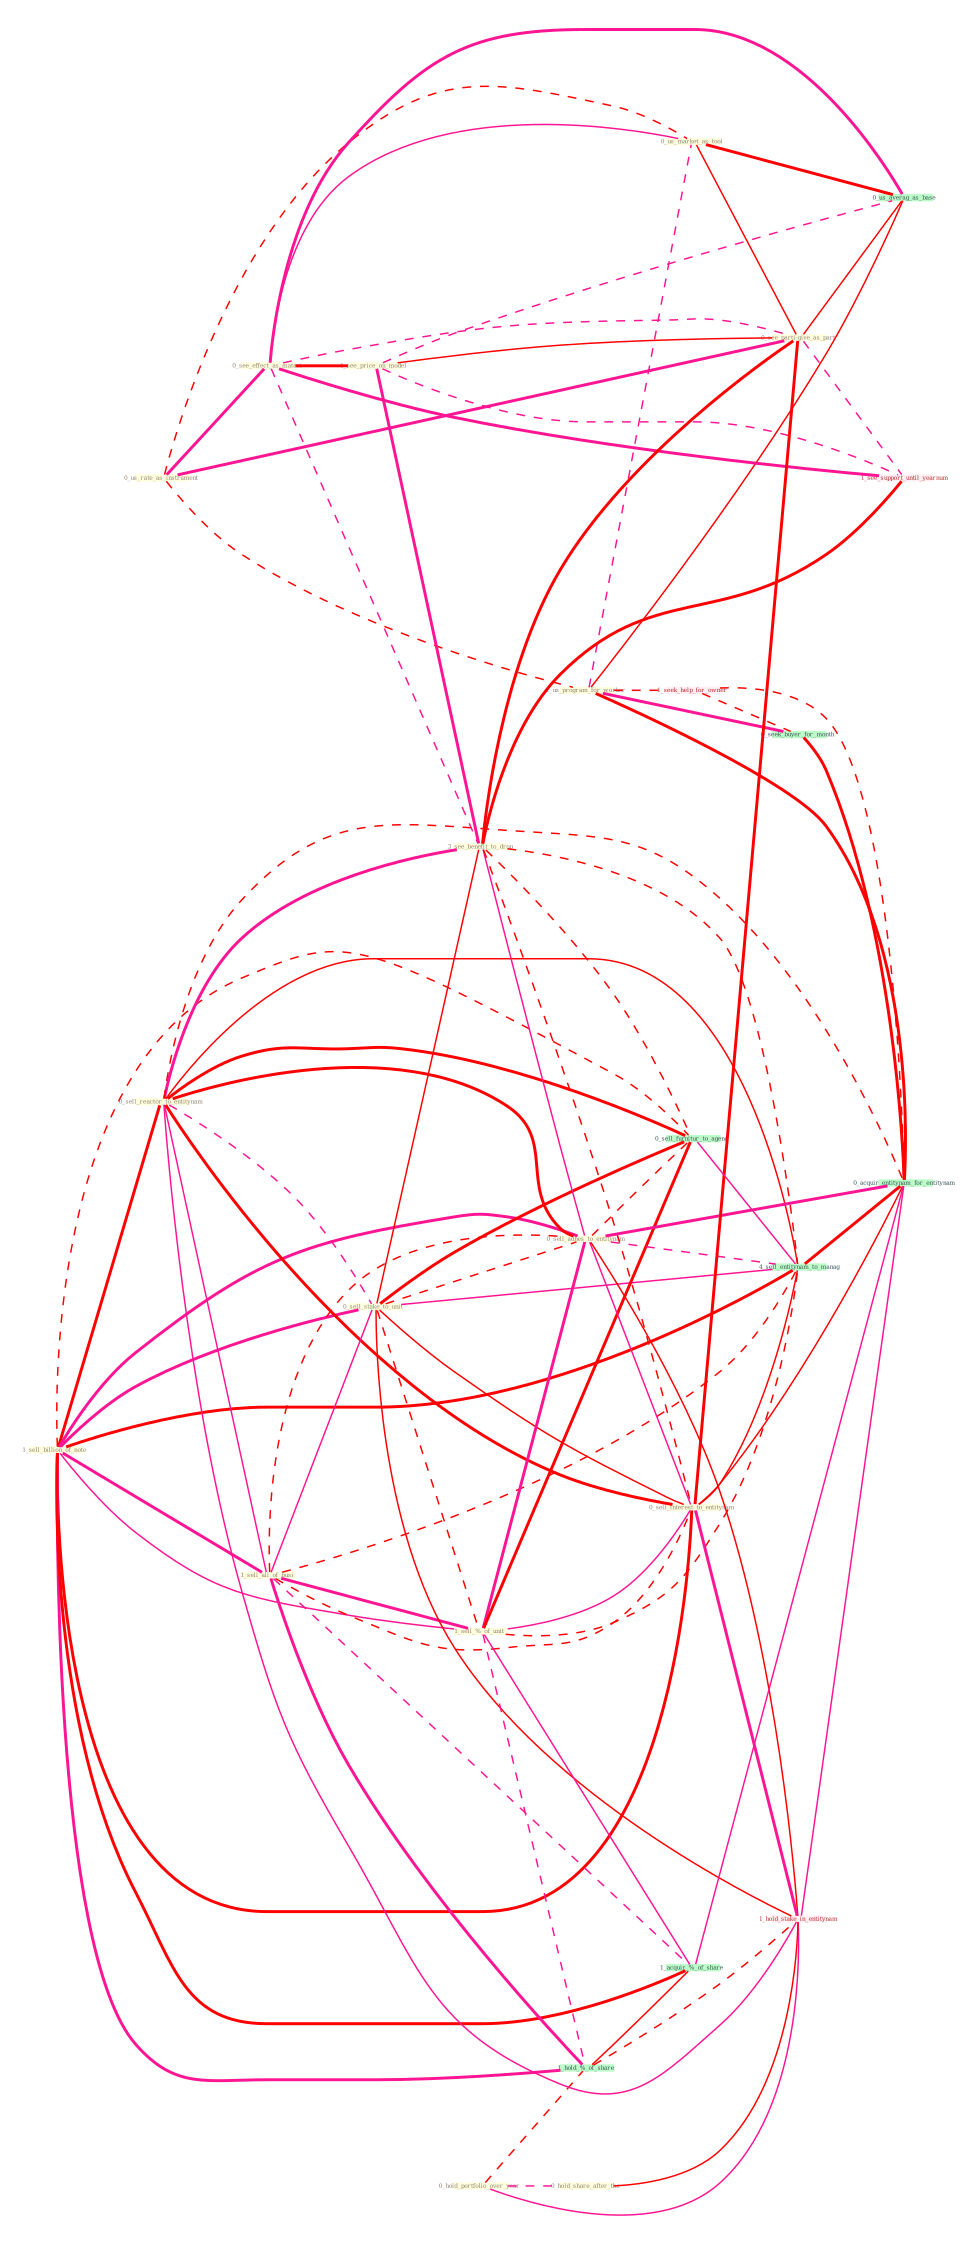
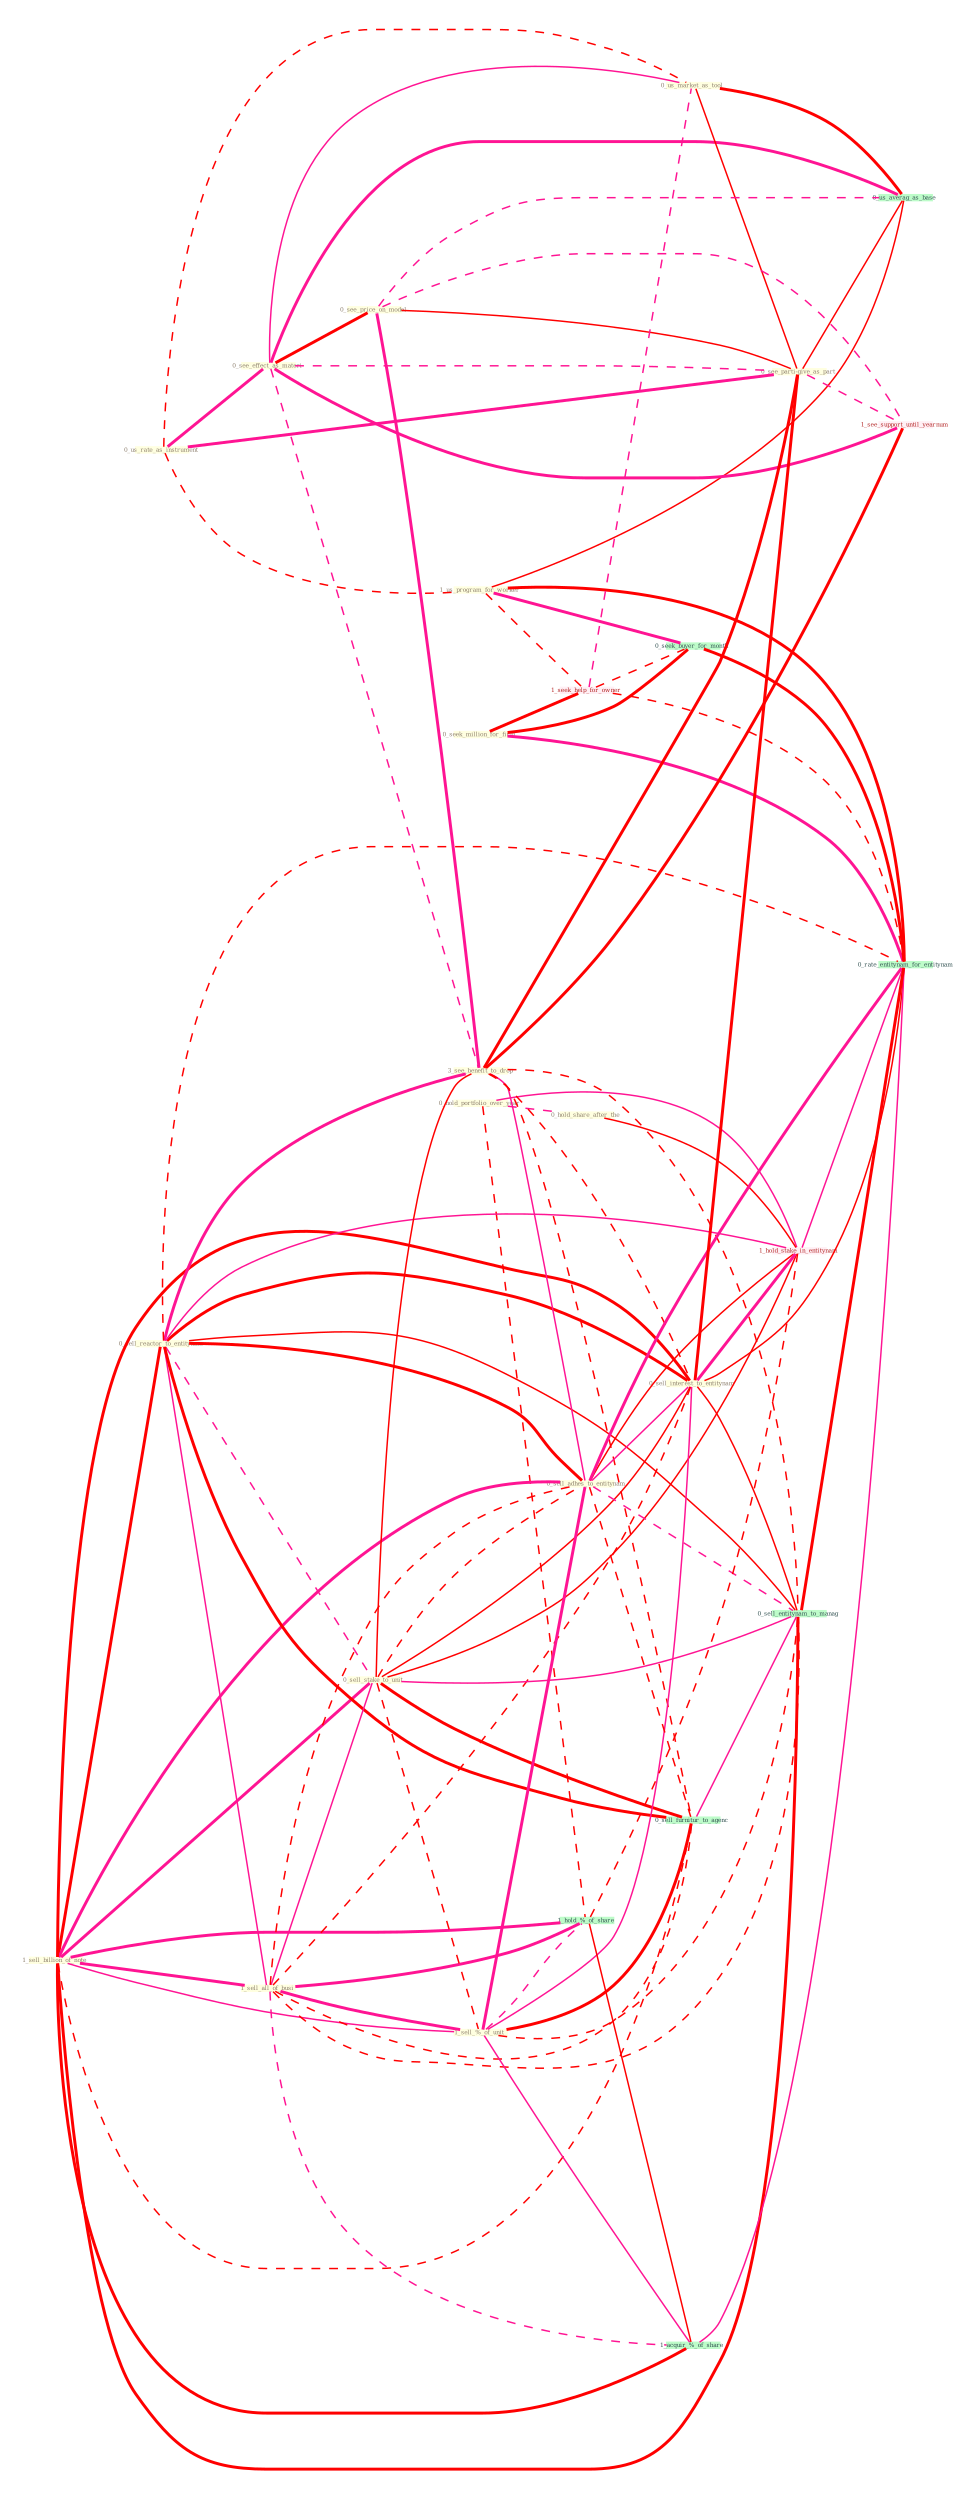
  graph {
    rankdir=LR
    node [color="#ffffe0" fixedsize=true fontcolor="#8b7d6b" fontsize=4 shape=polygon style=filled]
    edge [color=red style=bold w=1]
    "0_us_rate_as_instrument " [height=.06 width=.5]
    "0_hold_portfolio_over_year " [height=.06 width=.5]
    "1_sell_billion_of_note " [height=.06 width=.5]
    "0_sell_reactor_to_entitynam " [height=.06 width=.5]
    "1_sell_all_of_busi " [height=.06 width=.5]
+   "0_seek_million_for_firm " [height=.06 width=.5]
    "0_sell_stake_to_unit " [height=.06 width=.5]
    "1_us_program_for_worker " [height=.06 width=.5]
    "0_see_effect_as_materi " [height=.06 width=.5]
    "0_us_market_as_tool " [height=.06 width=.5]
    "0_see_price_on_model " [height=.06 width=.5]
    "0_hold_share_after_the " [height=.06 width=.5]
    n13 [height=.06 label="3_see_benefit_to_drop" width=.5]
    "1_sell_%_of_unit " [height=.06 width=.5]
    "0_see_parti-give_as_part " [height=.06 width=.5]
    "0_sell_adhes_to_entitynam " [height=.06 width=.5]
    "0_sell_interest_to_entitynam " [height=.06 width=.5]
    "1_hold_stake_in_entitynam " [color="#fff0f5" fontcolor="#b22222" height=.06 width=.5]
    "1_seek_help_for_owner " [color="#fff0f5" fontcolor="#b22222" height=.06 width=.5]
    "1_see_support_until_yearnum " [color="#fff0f5" fontcolor="#b22222" height=.06 width=.5]
    "1_hold_%_of_share " [color="#BDFCC9" fontcolor="#2f4f4f" height=.06 width=.5]
    "1_acquir_%_of_share " [color="#BDFCC9" fontcolor="#2f4f4f" height=.06 width=.5]
    "0_sell_furnitur_to_agenc " [color="#BDFCC9" fontcolor="#2f4f4f" height=.06 width=.5]
-   "0_sell_entitynam_to_manag " [color="#BDFCC9" fontcolor="#2f4f4f" height=.06 width=.5 label="4_sell_entitynam_to_manag"]
-   "0_acquir_entitynam_for_entitynam " [color="#BDFCC9" fontcolor="#2f4f4f" height=.06 width=.5]
+   "0_sell_entitynam_to_manag " [color="#BDFCC9" fontcolor="#2f4f4f" height=.06 width=.5]
+   "0_acquir_entitynam_for_entitynam " [color="#BDFCC9" fontcolor="#2f4f4f" height=.06 width=.5 label="0_rate_entitynam_for_entitynam"]
    "0_seek_buyer_for_month " [color="#BDFCC9" fontcolor="#2f4f4f" height=.06 width=.5]
    "0_us_averag_as_base " [color="#BDFCC9" fontcolor="#2f4f4f" height=.06 width=.5]
    subgraph sub_1 {
      "0_us_rate_as_instrument "
      "0_hold_portfolio_over_year "
      "1_sell_billion_of_note "
      "0_sell_reactor_to_entitynam "
      "1_sell_all_of_busi "
+     "0_seek_million_for_firm "
      "0_sell_stake_to_unit "
      "1_us_program_for_worker "
      "0_see_effect_as_materi "
      "0_us_market_as_tool "
      "0_see_price_on_model "
      "0_hold_share_after_the "
      n13
      "1_sell_%_of_unit "
      "0_see_parti-give_as_part "
      "0_sell_adhes_to_entitynam "
      "0_sell_interest_to_entitynam "
    }
    subgraph sub_2 {
      "1_hold_stake_in_entitynam "
      "1_seek_help_for_owner "
      "1_see_support_until_yearnum "
    }
    "0_us_rate_as_instrument " -- "1_us_program_for_worker " [style=dashed]
    "0_us_rate_as_instrument " -- "0_see_effect_as_materi " [color=deeppink]
    "0_us_rate_as_instrument " -- "0_us_market_as_tool " [style=dashed w=2]
    "0_us_rate_as_instrument " -- "0_see_parti-give_as_part " [color=deeppink]
    "0_hold_portfolio_over_year " -- "0_hold_share_after_the " [color=deeppink style=dashed]
    "0_hold_portfolio_over_year " -- "1_hold_stake_in_entitynam " [color=deeppink style=solid]
    "0_hold_portfolio_over_year " -- "1_hold_%_of_share " [style=dashed]
    "1_sell_billion_of_note " -- "0_sell_reactor_to_entitynam "
    "1_sell_billion_of_note " -- "1_sell_all_of_busi " [color=deeppink w=2]
    "1_sell_billion_of_note " -- "0_sell_stake_to_unit " [color=deeppink]
    "1_sell_billion_of_note " -- "1_sell_%_of_unit " [color=deeppink style=solid w=2]
    "1_sell_billion_of_note " -- "0_sell_adhes_to_entitynam " [color=deeppink]
    "1_sell_billion_of_note " -- "0_sell_interest_to_entitynam "
    "1_sell_billion_of_note " -- "1_hold_%_of_share " [color=deeppink]
    "1_sell_billion_of_note " -- "1_acquir_%_of_share "
    "1_sell_billion_of_note " -- "0_sell_furnitur_to_agenc " [style=dashed]
    "1_sell_billion_of_note " -- "0_sell_entitynam_to_manag "
    "0_sell_reactor_to_entitynam " -- "1_sell_all_of_busi " [color=deeppink style=solid]
    "0_sell_reactor_to_entitynam " -- "0_sell_stake_to_unit " [color=deeppink style=dashed w=2]
    "0_sell_reactor_to_entitynam " -- n13 [color=deeppink]
    "0_sell_reactor_to_entitynam " -- "0_sell_adhes_to_entitynam " [w=3]
    "0_sell_reactor_to_entitynam " -- "0_sell_interest_to_entitynam " [w=3]
    "0_sell_reactor_to_entitynam " -- "1_hold_stake_in_entitynam " [color=deeppink style=solid]
    "0_sell_reactor_to_entitynam " -- "0_sell_furnitur_to_agenc " [w=2]
    "0_sell_reactor_to_entitynam " -- "0_sell_entitynam_to_manag " [style=solid w=2]
    "0_sell_reactor_to_entitynam " -- "0_acquir_entitynam_for_entitynam " [style=dashed]
    "1_sell_all_of_busi " -- "0_sell_stake_to_unit " [color=deeppink style=solid]
    "1_sell_all_of_busi " -- "1_sell_%_of_unit " [color=deeppink w=2]
    "1_sell_all_of_busi " -- "0_sell_adhes_to_entitynam " [style=dashed]
    "1_sell_all_of_busi " -- "0_sell_interest_to_entitynam " [style=dashed]
    "1_sell_all_of_busi " -- "1_hold_%_of_share " [color=deeppink]
    "1_sell_all_of_busi " -- "1_acquir_%_of_share " [color=deeppink style=dashed]
+   "1_sell_all_of_busi " -- "0_sell_furnitur_to_agenc " [style=dashed]
    "1_sell_all_of_busi " -- "0_sell_entitynam_to_manag " [style=dashed]
+   "0_seek_million_for_firm " -- "1_seek_help_for_owner " [w=2]
+   "0_seek_million_for_firm " -- "0_acquir_entitynam_for_entitynam " [color=deeppink]
+   "0_seek_million_for_firm " -- "0_seek_buyer_for_month " [w=2]
    "0_sell_stake_to_unit " -- n13 [style=solid]
    "0_sell_stake_to_unit " -- "1_sell_%_of_unit " [style=dashed w=2]
    "0_sell_stake_to_unit " -- "0_sell_adhes_to_entitynam " [style=dashed w=2]
    "0_sell_stake_to_unit " -- "0_sell_interest_to_entitynam " [style=solid w=2]
    "0_sell_stake_to_unit " -- "1_hold_stake_in_entitynam " [style=solid]
    "0_sell_stake_to_unit " -- "0_sell_furnitur_to_agenc " [w=2]
    "0_sell_stake_to_unit " -- "0_sell_entitynam_to_manag " [color=deeppink style=solid w=2]
-   "1_us_program_for_worker " -- "0_us_market_as_tool " [color=deeppink style=dashed]
+   "1_seek_help_for_owner " -- "0_us_market_as_tool " [color=deeppink style=dashed]
    "1_us_program_for_worker " -- "1_seek_help_for_owner " [style=dashed]
    "1_us_program_for_worker " -- "0_acquir_entitynam_for_entitynam "
    "1_us_program_for_worker " -- "0_seek_buyer_for_month " [color=deeppink]
    "1_us_program_for_worker " -- "0_us_averag_as_base " [style=solid]
    "0_see_effect_as_materi " -- "0_us_market_as_tool " [color=deeppink style=solid]
    "0_see_effect_as_materi " -- "0_see_price_on_model "
    "0_see_effect_as_materi " -- n13 [color=deeppink style=dashed]
    "0_see_effect_as_materi " -- "0_see_parti-give_as_part " [color=deeppink style=dashed w=2]
    "0_see_effect_as_materi " -- "1_see_support_until_yearnum " [color=deeppink]
    "0_see_effect_as_materi " -- "0_us_averag_as_base " [color=deeppink]
    "0_us_market_as_tool " -- "0_see_parti-give_as_part " [style=solid]
    "0_us_market_as_tool " -- "0_us_averag_as_base " [w=2]
    "0_see_price_on_model " -- n13 [color=deeppink]
    "0_see_price_on_model " -- "0_see_parti-give_as_part " [style=solid]
    "0_see_price_on_model " -- "1_see_support_until_yearnum " [color=deeppink style=dashed]
    "0_see_price_on_model " -- "0_us_averag_as_base " [color=deeppink style=dashed w=2]
    "0_hold_share_after_the " -- "1_hold_stake_in_entitynam " [style=solid]
    n13 -- "0_see_parti-give_as_part "
    n13 -- "0_sell_adhes_to_entitynam " [color=deeppink style=solid]
    n13 -- "0_sell_interest_to_entitynam " [style=dashed]
    n13 -- "1_see_support_until_yearnum "
    n13 -- "0_sell_furnitur_to_agenc " [style=dashed]
    n13 -- "0_sell_entitynam_to_manag " [style=dashed]
    "1_sell_%_of_unit " -- "0_sell_adhes_to_entitynam " [color=deeppink]
    "1_sell_%_of_unit " -- "0_sell_interest_to_entitynam " [color=deeppink style=solid]
    "1_sell_%_of_unit " -- "1_hold_%_of_share " [color=deeppink style=dashed w=2]
    "1_sell_%_of_unit " -- "1_acquir_%_of_share " [color=deeppink style=solid w=2]
    "1_sell_%_of_unit " -- "0_sell_furnitur_to_agenc "
    "1_sell_%_of_unit " -- "0_sell_entitynam_to_manag " [style=dashed]
    "0_see_parti-give_as_part " -- "1_see_support_until_yearnum " [color=deeppink style=dashed]
    "0_see_parti-give_as_part " -- "0_us_averag_as_base " [style=solid]
    "0_sell_adhes_to_entitynam " -- "0_sell_interest_to_entitynam " [color=deeppink style=solid w=3]
    "0_sell_adhes_to_entitynam " -- "1_hold_stake_in_entitynam " [style=solid]
    "0_sell_adhes_to_entitynam " -- "0_sell_furnitur_to_agenc " [style=dashed w=2]
    "0_sell_adhes_to_entitynam " -- "0_sell_entitynam_to_manag " [color=deeppink style=dashed w=2]
    "0_sell_adhes_to_entitynam " -- "0_acquir_entitynam_for_entitynam " [color=deeppink]
    "0_sell_interest_to_entitynam " -- "0_see_parti-give_as_part " [w=2]
    "0_sell_interest_to_entitynam " -- "1_hold_stake_in_entitynam " [color=deeppink]
    "0_sell_interest_to_entitynam " -- "0_sell_entitynam_to_manag " [style=solid w=2]
    "0_sell_interest_to_entitynam " -- "0_acquir_entitynam_for_entitynam " [style=solid]
    "1_hold_stake_in_entitynam " -- "0_acquir_entitynam_for_entitynam " [color=deeppink style=solid]
    "1_seek_help_for_owner " -- "0_acquir_entitynam_for_entitynam " [style=dashed]
    "1_seek_help_for_owner " -- "0_seek_buyer_for_month " [style=dashed w=2]
    "1_hold_%_of_share " -- "1_hold_stake_in_entitynam " [style=dashed]
    "1_hold_%_of_share " -- "1_acquir_%_of_share " [style=solid w=3]
    "1_acquir_%_of_share " -- "0_acquir_entitynam_for_entitynam " [color=deeppink style=solid]
    "0_sell_furnitur_to_agenc " -- "0_sell_entitynam_to_manag " [color=deeppink style=solid w=2]
    "0_sell_entitynam_to_manag " -- "0_acquir_entitynam_for_entitynam "
    "0_seek_buyer_for_month " -- "0_acquir_entitynam_for_entitynam "
  }
